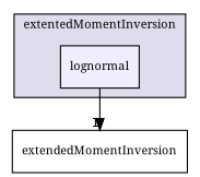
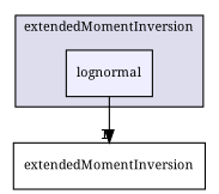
  digraph {
    compound=true
    fontname="Noto Serif"
    node [fontname="Noto Serif" fontsize=10 shape=box]
    n1 [fillcolor="#eeeeff" label=lognormal pencolor=black style=filled]
    n2 [label=extendedMomentInversion]
    subgraph cluster_1 {
      bgcolor="#ddddee"
      fontsize=10
-     label=extentedMomentInversion
+     label=extendedMomentInversion
      pencolor=black
      n1
    }
    n1 -> n2 [headlabel=1 labeldistance=1.5 labelfontname=Helvetica labelfontsize=10 fontname="Noto Serif"]
  }
